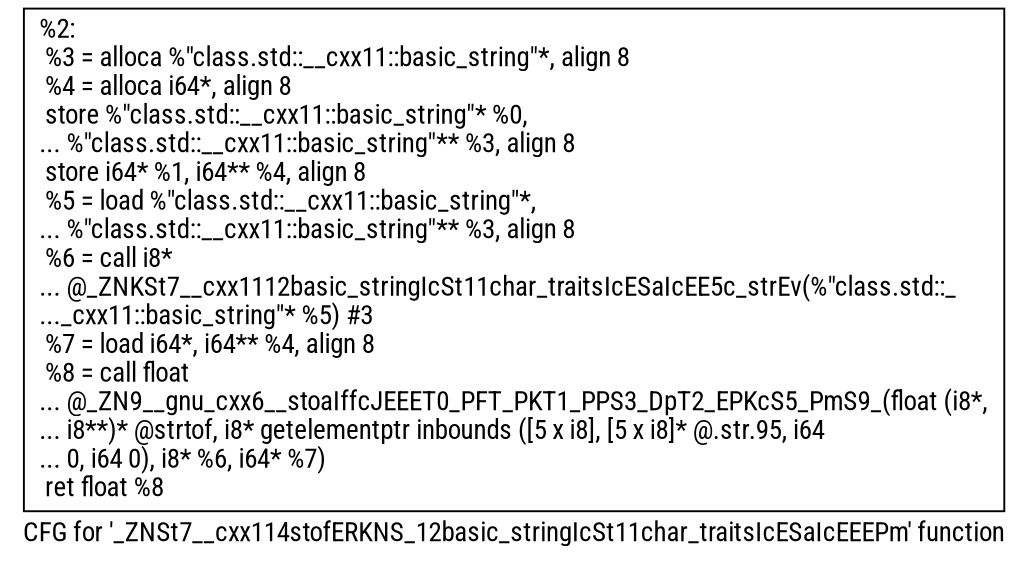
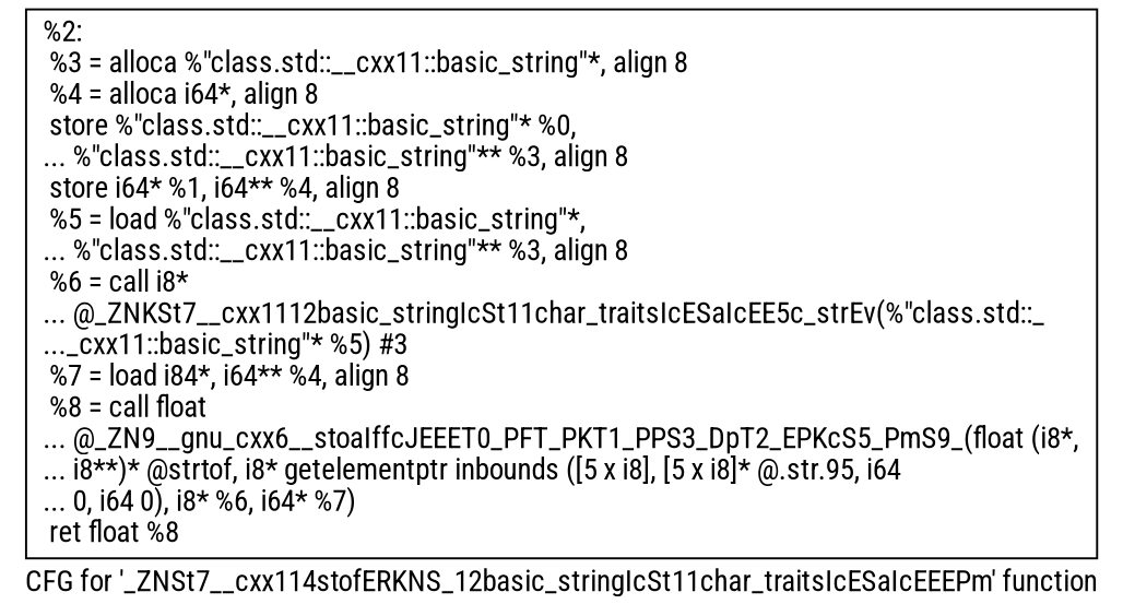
  digraph {
    label="CFG for '_ZNSt7__cxx114stofERKNS_12basic_stringIcSt11char_traitsIcESaIcEEEPm' function"
    fontname="Roboto Condensed"
-   n1 [label="{%2:\l  %3 = alloca %\"class.std::__cxx11::basic_string\"*, align 8\l  %4 = alloca i64*, align 8\l  store %\"class.std::__cxx11::basic_string\"* %0,\l... %\"class.std::__cxx11::basic_string\"** %3, align 8\l  store i64* %1, i64** %4, align 8\l  %5 = load %\"class.std::__cxx11::basic_string\"*,\l... %\"class.std::__cxx11::basic_string\"** %3, align 8\l  %6 = call i8*\l... @_ZNKSt7__cxx1112basic_stringIcSt11char_traitsIcESaIcEE5c_strEv(%\"class.std::_\l..._cxx11::basic_string\"* %5) #3\l  %7 = load i64*, i64** %4, align 8\l  %8 = call float\l... @_ZN9__gnu_cxx6__stoaIffcJEEET0_PFT_PKT1_PPS3_DpT2_EPKcS5_PmS9_(float (i8*,\l... i8**)* @strtof, i8* getelementptr inbounds ([5 x i8], [5 x i8]* @.str.95, i64\l... 0, i64 0), i8* %6, i64* %7)\l  ret float %8\l}" shape=record fontname="Roboto Condensed"]
+   n1 [label="{%2:\l  %3 = alloca %\"class.std::__cxx11::basic_string\"*, align 8\l  %4 = alloca i64*, align 8\l  store %\"class.std::__cxx11::basic_string\"* %0,\l... %\"class.std::__cxx11::basic_string\"** %3, align 8\l  store i64* %1, i64** %4, align 8\l  %5 = load %\"class.std::__cxx11::basic_string\"*,\l... %\"class.std::__cxx11::basic_string\"** %3, align 8\l  %6 = call i8*\l... @_ZNKSt7__cxx1112basic_stringIcSt11char_traitsIcESaIcEE5c_strEv(%\"class.std::_\l..._cxx11::basic_string\"* %5) #3\l  %7 = load i84*, i64** %4, align 8\l  %8 = call float\l... @_ZN9__gnu_cxx6__stoaIffcJEEET0_PFT_PKT1_PPS3_DpT2_EPKcS5_PmS9_(float (i8*,\l... i8**)* @strtof, i8* getelementptr inbounds ([5 x i8], [5 x i8]* @.str.95, i64\l... 0, i64 0), i8* %6, i64* %7)\l  ret float %8\l}" shape=record fontname="Roboto Condensed"]
  }
